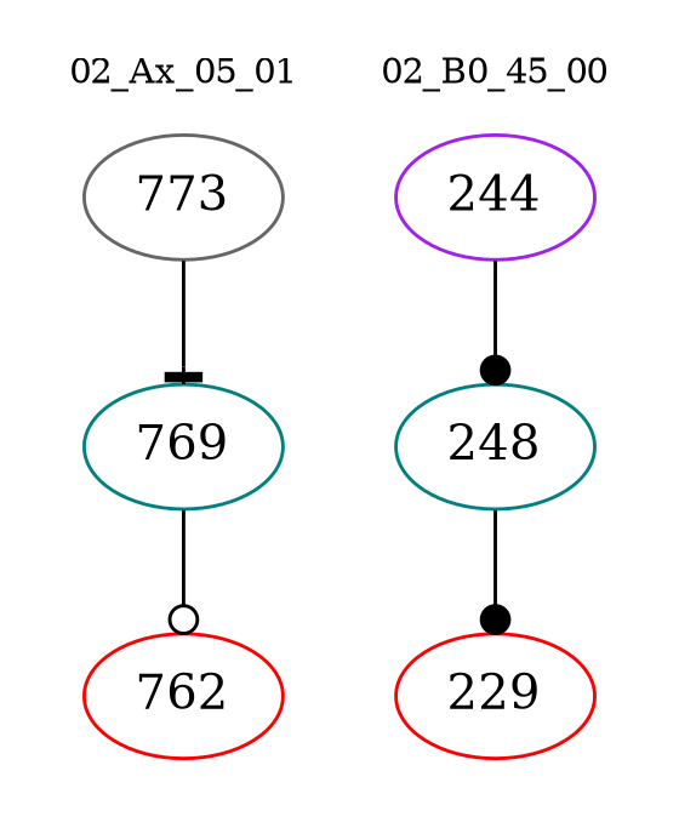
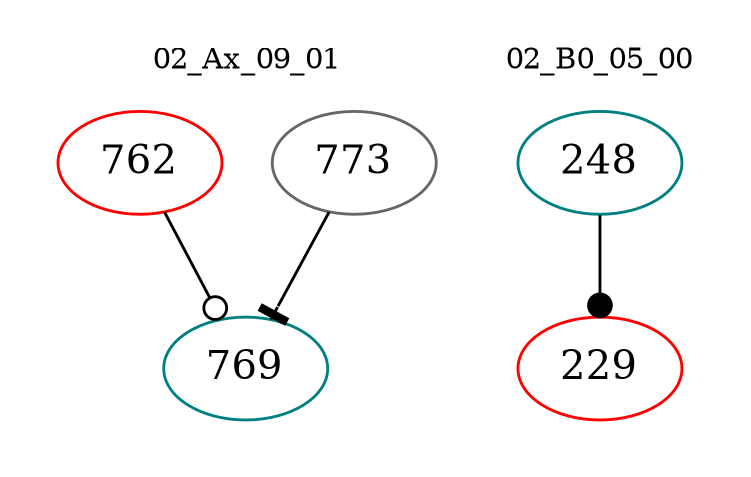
  digraph {
    node [color=teal]
    edge [arrowhead=dot color=black]
    n1 [color=gray40 label=773]
    n2 [label=769]
    n3 [color=red label=762]
-   n4 [color=purple label=244]
    n5 [label=248]
    n6 [color=red label=229]
    subgraph cluster_1 {
      color=white
      fontsize=10
-     label="02_Ax_05_01"
+     label="02_Ax_09_01"
      n1
      n2
      n3
    }
    subgraph cluster_2 {
      color=white
      fontsize=10
-     label="02_B0_45_00"
-     n4
+     label="02_B0_05_00"
      n5
      n6
    }
    n1 -> n2 [arrowhead=tee]
-   n2 -> n3 [arrowhead=odot]
-   n4 -> n5
+   n3 -> n2 [arrowhead=odot]
    n5 -> n6
  }
